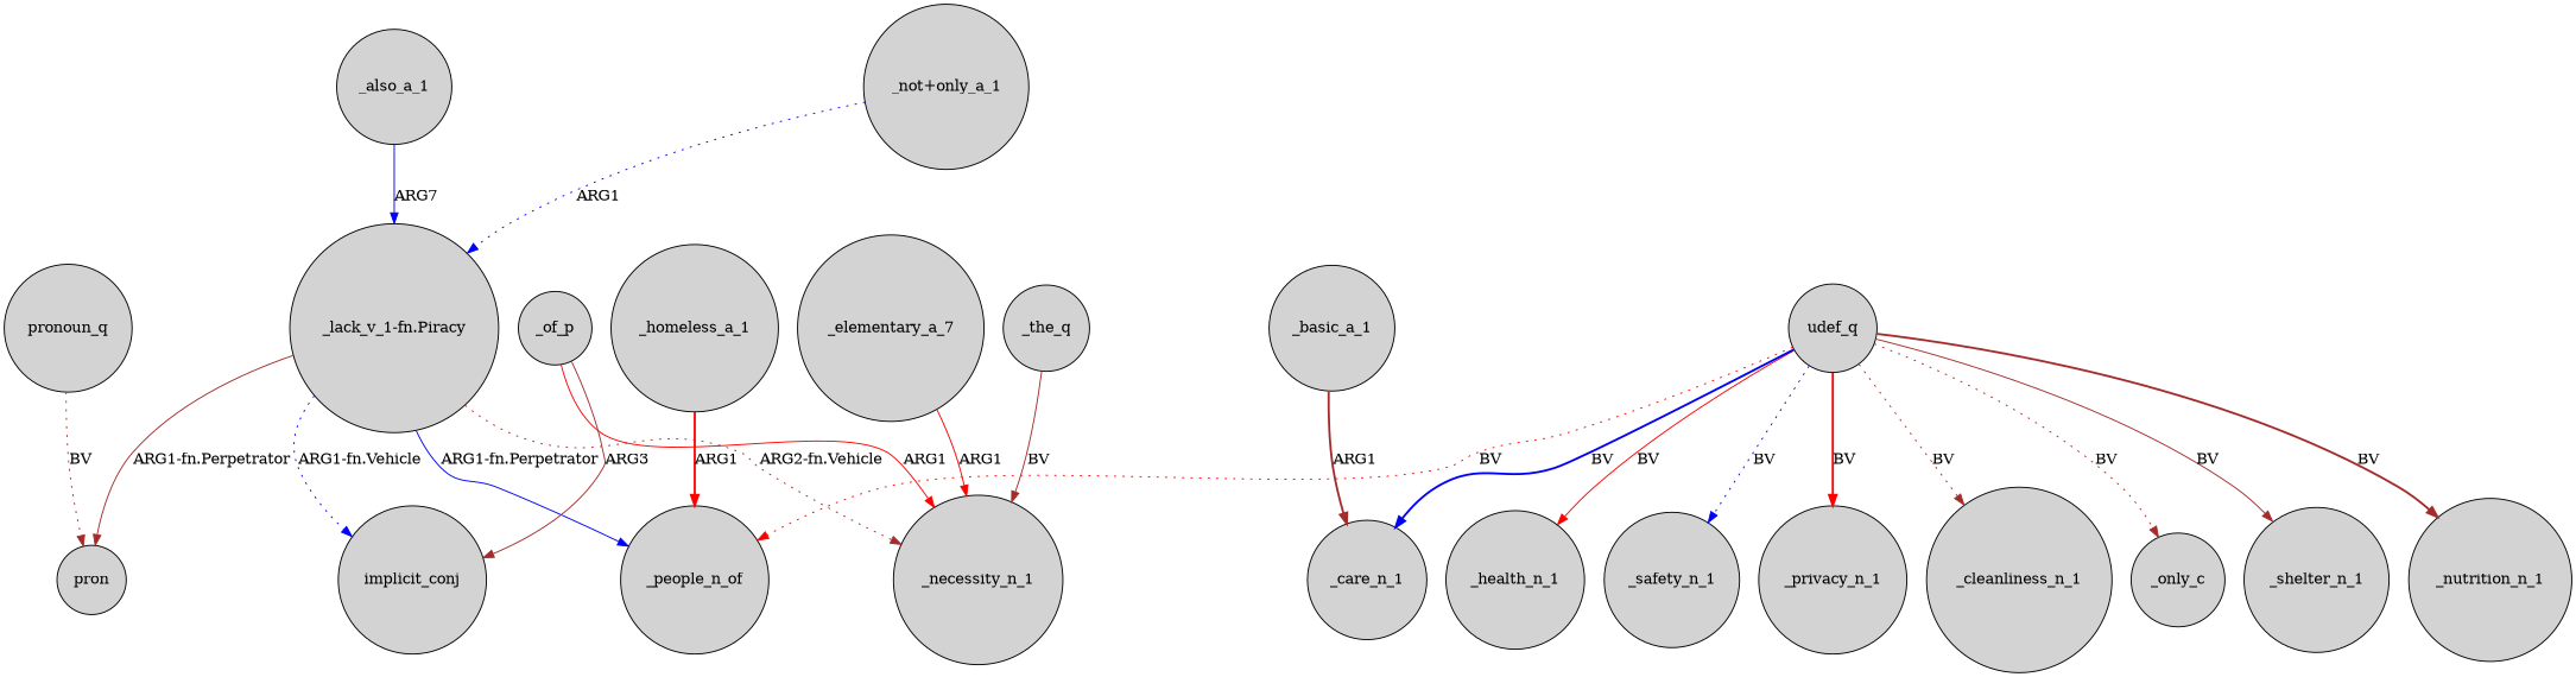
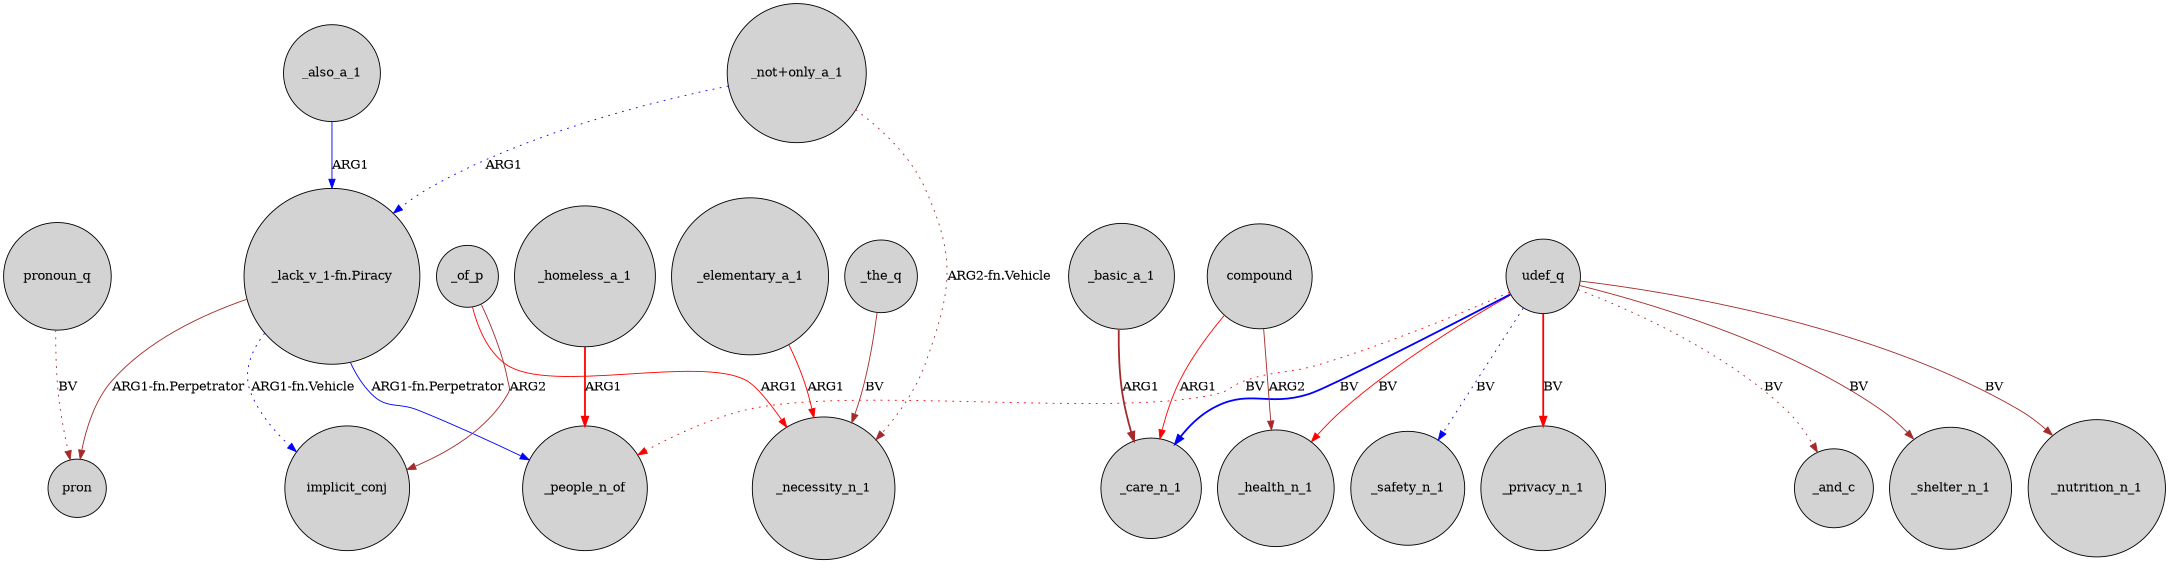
  digraph {
    node [shape=circle style=filled]
    edge [color=brown style=solid]
    udef_q
    _people_n_of
    _health_n_1
    _safety_n_1
    _privacy_n_1
-   _cleanliness_n_1
    _care_n_1
-   _and_c [label=_only_c]
+   _and_c
    _shelter_n_1
    _nutrition_n_1
-   _elementary_a_1 [label=_elementary_a_7]
+   _elementary_a_1
    _necessity_n_1
    "_lack_v_1-fn.Piracy"
    implicit_conj
    pron
+   compound
    _of_p
    _homeless_a_1
    pronoun_q
    _also_a_1
    _the_q
    "_not+only_a_1"
    _basic_a_1
    udef_q -> _people_n_of [color=red label=BV style=dotted]
    udef_q -> _health_n_1 [color=red label=BV]
    udef_q -> _safety_n_1 [color=blue label=BV style=dotted]
    udef_q -> _privacy_n_1 [color=red label=BV style=bold]
-   udef_q -> _cleanliness_n_1 [label=BV style=dotted]
    udef_q -> _care_n_1 [color=blue label=BV style=bold]
    udef_q -> _and_c [label=BV style=dotted]
    udef_q -> _shelter_n_1 [label=BV]
-   udef_q -> _nutrition_n_1 [label=BV style=bold]
+   udef_q -> _nutrition_n_1 [label=BV]
    _elementary_a_1 -> _necessity_n_1 [color=red label=ARG1]
    "_lack_v_1-fn.Piracy" -> _people_n_of [color=blue label="ARG1-fn.Perpetrator"]
-   "_lack_v_1-fn.Piracy" -> _necessity_n_1 [label="ARG2-fn.Vehicle" style=dotted]
+   "_not+only_a_1" -> _necessity_n_1 [label="ARG2-fn.Vehicle" style=dotted]
    "_lack_v_1-fn.Piracy" -> implicit_conj [color=blue label="ARG1-fn.Vehicle" style=dotted]
    "_lack_v_1-fn.Piracy" -> pron [label="ARG1-fn.Perpetrator"]
+   compound -> _health_n_1 [label=ARG2]
+   compound -> _care_n_1 [color=red label=ARG1]
    _of_p -> _necessity_n_1 [color=red label=ARG1]
-   _of_p -> implicit_conj [label=ARG3]
+   _of_p -> implicit_conj [label=ARG2]
    _homeless_a_1 -> _people_n_of [color=red label=ARG1 style=bold]
    pronoun_q -> pron [label=BV style=dotted]
-   _also_a_1 -> "_lack_v_1-fn.Piracy" [color=blue label=ARG7]
+   _also_a_1 -> "_lack_v_1-fn.Piracy" [color=blue label=ARG1]
    _the_q -> _necessity_n_1 [label=BV]
    "_not+only_a_1" -> "_lack_v_1-fn.Piracy" [color=blue label=ARG1 style=dotted]
    _basic_a_1 -> _care_n_1 [label=ARG1 style=bold]
  }
